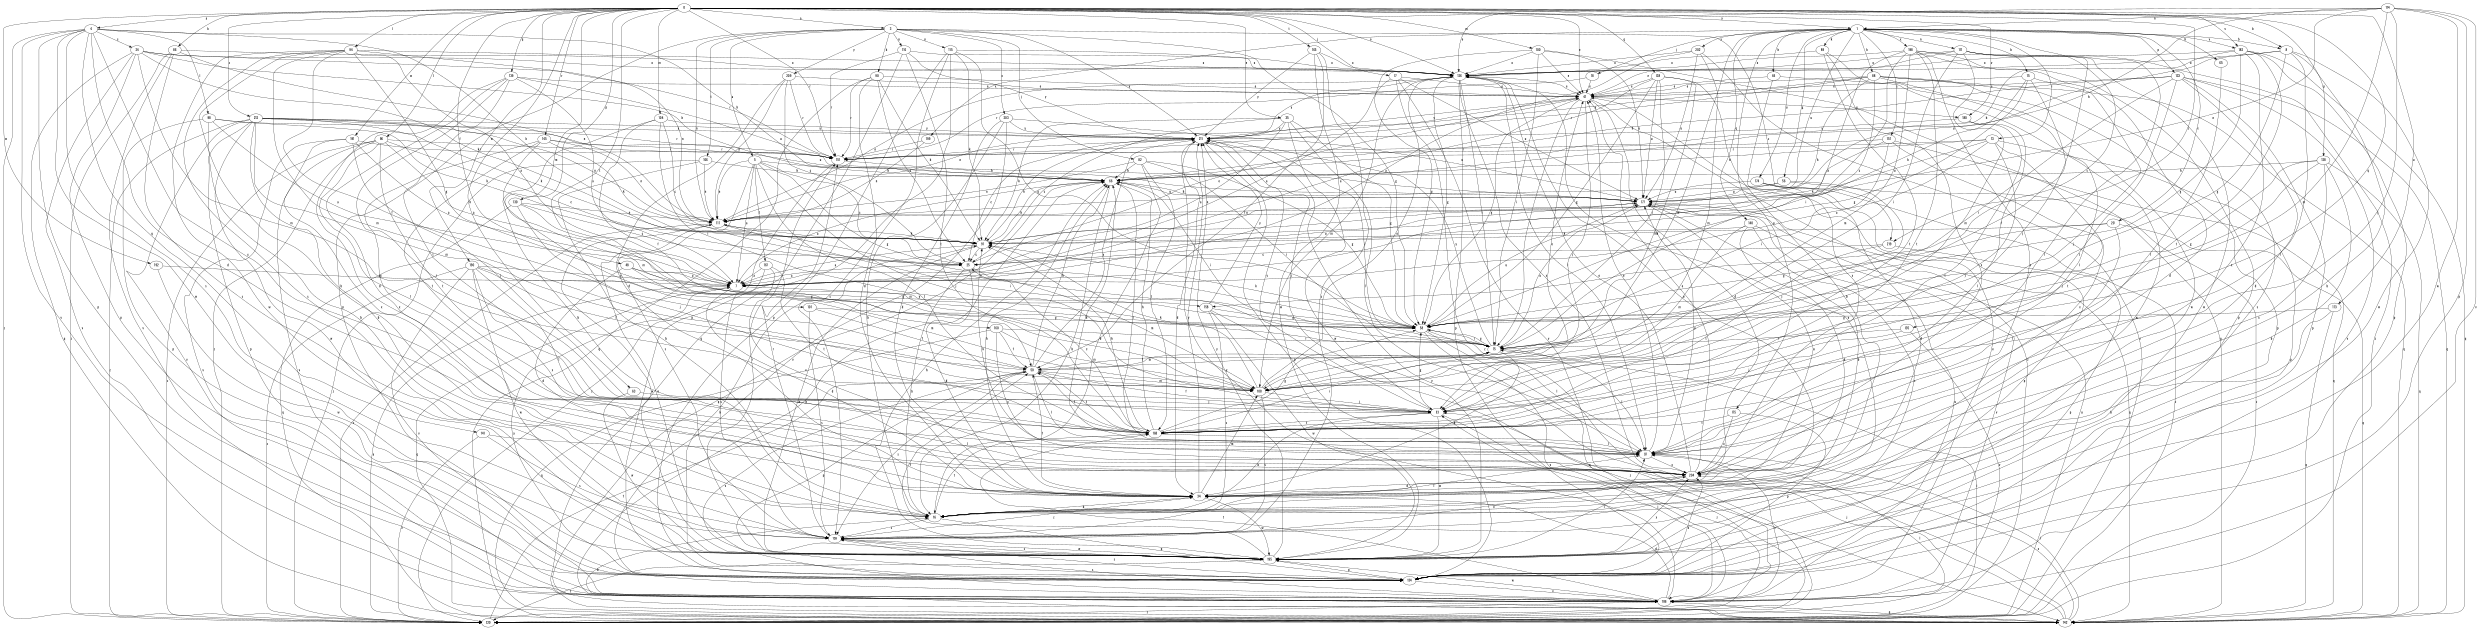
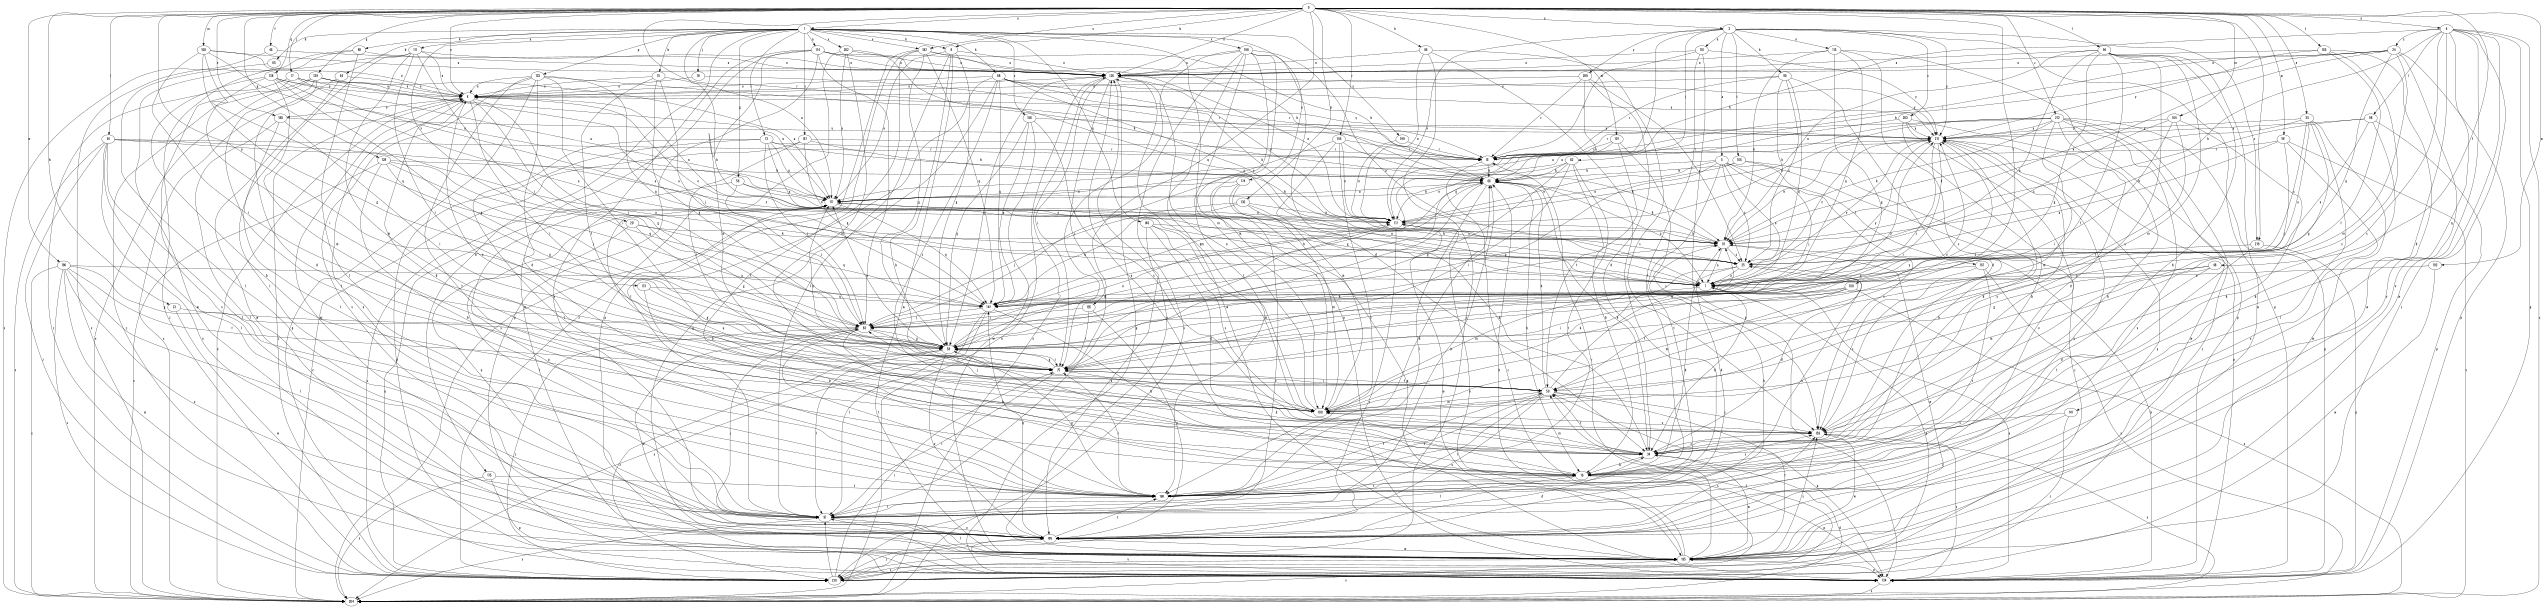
  strict digraph {
    fontname=Oswald
    node [fontname=Oswald]
    edge [fontname=Oswald]
    0
    1
    3
    4
    8
    35
    41
+   46
    48
    63
    77
    86
    94
    96
    100
    101
    104
    126
    128
    130
    135
    138
    139
    145
    151
    160
    165
    173
    180
    182
    190
    191
    192
    212
    219
    15
    56
    64
    65
    73
    78
    88
    89
    108
    111
    114
    133
    140
    157
    158
    174
    175
    177
    198
    199
    201
    202
    5
    58
    82
    90
    115
    116
    117
    134
    166
    203
    209
    211
    24
    34
    66
    91
    98
    141
    159
    186
    195
    204
    220
    16
    n82 [label=97]
    7
    25
    83
    75
    50
    168
    142
    167
    0 -> 1 [label=a]
    0 -> 3 [label=a]
    0 -> 4 [label=a]
    0 -> 8 [label=b]
    0 -> 35 [label=e]
    0 -> 41 [label=e]
+   0 -> 46 [label=f]
    0 -> 48 [label=f]
    0 -> 63 [label=h]
    0 -> 77 [label=j]
    0 -> 86 [label=k]
    0 -> 94 [label=l]
    0 -> 96 [label=l]
    0 -> 100 [label=m]
    0 -> 101 [label=m]
    0 -> 104 [label=m]
    0 -> 126 [label=o]
    0 -> 128 [label=p]
    0 -> 130 [label=p]
    0 -> 135 [label=q]
    0 -> 138 [label=q]
    0 -> 139 [label=q]
    0 -> 145 [label=r]
    0 -> 151 [label=r]
    0 -> 160 [label=t]
    0 -> 165 [label=t]
    0 -> 173 [label=u]
    0 -> 180 [label=v]
    0 -> 182 [label=v]
    0 -> 190 [label=w]
    0 -> 191 [label=w]
    0 -> 192 [label=w]
    0 -> 212 [label=z]
    0 -> 219 [label=z]
    1 -> 8 [label=b]
    1 -> 182 [label=v]
    1 -> 15 [label=b]
    1 -> 56 [label=g]
    1 -> 64 [label=h]
    1 -> 65 [label=h]
    1 -> 73 [label=i]
    1 -> 78 [label=j]
    1 -> 88 [label=k]
    1 -> 89 [label=k]
    1 -> 108 [label=m]
    1 -> 111 [label=n]
-   114 -> 1 [label=n]
+   1 -> 114 [label=n]
    1 -> 133 [label=p]
    1 -> 140 [label=q]
    1 -> 157 [label=s]
    1 -> 158 [label=s]
    1 -> 174 [label=u]
    1 -> 175 [label=u]
    1 -> 177 [label=u]
    1 -> 198 [label=x]
    1 -> 199 [label=x]
    1 -> 201 [label=x]
    1 -> 202 [label=x]
    3 -> 219 [label=z]
    3 -> 5 [label=a]
    3 -> 58 [label=g]
    3 -> 82 [label=j]
    3 -> 90 [label=k]
    3 -> 115 [label=n]
    3 -> 116 [label=n]
    3 -> 117 [label=n]
    3 -> 134 [label=p]
    3 -> 166 [label=t]
    3 -> 203 [label=x]
    3 -> 209 [label=y]
    3 -> 211 [label=y]
    4 -> 134 [label=p]
    4 -> 24 [label=c]
    4 -> 34 [label=d]
    4 -> 66 [label=h]
    4 -> 91 [label=k]
    4 -> 98 [label=l]
    4 -> 141 [label=q]
    4 -> 159 [label=s]
    4 -> 186 [label=v]
    4 -> 195 [label=w]
    4 -> 204 [label=x]
    4 -> 220 [label=z]
    8 -> 126 [label=o]
    8 -> 177 [label=u]
    8 -> 58 [label=g]
    8 -> 195 [label=w]
    8 -> 16 [label=b]
    8 -> n82 [label=l]
    35 -> 58 [label=g]
    35 -> 211 [label=y]
    35 -> 91 [label=k]
    35 -> 195 [label=w]
    35 -> n82 [label=l]
    35 -> 7 [label=a]
    35 -> 25 [label=c]
    41 -> 180 [label=e]
    41 -> 58 [label=g]
    41 -> 117 [label=n]
    41 -> 211 [label=y]
    41 -> 34 [label=d]
    41 -> 220 [label=z]
    41 -> 83 [label=j]
    41 -> 75 [label=i]
+   46 -> 126 [label=o]
+   46 -> 204 [label=x]
    48 -> 108 [label=m]
    48 -> 58 [label=g]
    48 -> 34 [label=d]
    48 -> 7 [label=a]
    63 -> 195 [label=w]
    63 -> 83 [label=j]
    77 -> 41 [label=e]
    77 -> 177 [label=u]
    77 -> 186 [label=v]
    77 -> 220 [label=z]
    77 -> 7 [label=a]
    86 -> 126 [label=o]
    86 -> 117 [label=n]
    86 -> 159 [label=s]
    86 -> 186 [label=v]
    86 -> 220 [label=z]
    94 -> 126 [label=o]
    94 -> 108 [label=m]
    94 -> 58 [label=g]
    94 -> 117 [label=n]
    94 -> 159 [label=s]
    94 -> 195 [label=w]
    94 -> 16 [label=b]
    94 -> 7 [label=a]
    94 -> 50 [label=f]
    96 -> 151 [label=r]
    96 -> 186 [label=v]
    96 -> 204 [label=x]
    96 -> 220 [label=z]
    96 -> n82 [label=l]
    96 -> 7 [label=a]
    96 -> 25 [label=c]
    96 -> 168 [label=t]
    100 -> 41 [label=e]
    100 -> 126 [label=o]
    100 -> 177 [label=u]
    100 -> 58 [label=g]
    100 -> 75 [label=i]
    100 -> 142 [label=q]
    101 -> 58 [label=g]
    101 -> 159 [label=s]
    101 -> 50 [label=f]
    104 -> 211 [label=y]
    104 -> 16 [label=b]
    104 -> 25 [label=c]
    104 -> 75 [label=i]
    104 -> 50 [label=f]
    126 -> 41 [label=e]
    126 -> 108 [label=m]
    126 -> 58 [label=g]
    126 -> 117 [label=n]
    126 -> 134 [label=p]
    126 -> 211 [label=y]
    126 -> 204 [label=x]
    126 -> n82 [label=l]
    126 -> 75 [label=i]
    128 -> 58 [label=g]
    128 -> 66 [label=h]
    128 -> 204 [label=x]
    128 -> 16 [label=b]
    128 -> 83 [label=j]
    128 -> 142 [label=q]
    130 -> 108 [label=m]
    130 -> 117 [label=n]
    130 -> 25 [label=c]
    130 -> 83 [label=j]
    130 -> 142 [label=q]
    135 -> 186 [label=v]
    135 -> 83 [label=j]
    135 -> 75 [label=i]
    138 -> 41 [label=e]
    138 -> 108 [label=m]
    138 -> 177 [label=u]
    138 -> 58 [label=g]
    138 -> 16 [label=b]
    138 -> 7 [label=a]
    138 -> 75 [label=i]
    139 -> 41 [label=e]
    139 -> 177 [label=u]
    139 -> 34 [label=d]
    139 -> 204 [label=x]
    139 -> 220 [label=z]
    139 -> 7 [label=a]
    139 -> 168 [label=t]
    145 -> 151 [label=r]
    145 -> 108 [label=m]
    145 -> 117 [label=n]
    145 -> 91 [label=k]
    145 -> 83 [label=j]
    145 -> 168 [label=t]
    151 -> 66 [label=h]
    151 -> 220 [label=z]
    160 -> 108 [label=m]
    160 -> 204 [label=x]
    160 -> 75 [label=i]
    160 -> 50 [label=f]
    160 -> 142 [label=q]
    165 -> 126 [label=o]
    165 -> 211 [label=y]
    165 -> 159 [label=s]
    165 -> 195 [label=w]
    165 -> 50 [label=f]
    173 -> 58 [label=g]
    173 -> 16 [label=b]
    173 -> 142 [label=q]
    180 -> 211 [label=y]
    180 -> n82 [label=l]
+   180 -> 75 [label=i]
    180 -> 168 [label=t]
    182 -> 126 [label=o]
    182 -> 58 [label=g]
    182 -> 134 [label=p]
    182 -> 66 [label=h]
    182 -> 204 [label=x]
    182 -> 168 [label=t]
    182 -> 142 [label=q]
    190 -> 58 [label=g]
    190 -> 186 [label=v]
    190 -> 195 [label=w]
    190 -> 204 [label=x]
    190 -> 220 [label=z]
    190 -> n82 [label=l]
    190 -> 7 [label=a]
    190 -> 50 [label=f]
    191 -> 151 [label=r]
    191 -> 186 [label=v]
    191 -> 204 [label=x]
    191 -> 7 [label=a]
    191 -> 83 [label=j]
    192 -> 195 [label=w]
    192 -> 7 [label=a]
    212 -> 151 [label=r]
    212 -> 108 [label=m]
    212 -> 177 [label=u]
    212 -> 117 [label=n]
    212 -> 134 [label=p]
    212 -> 211 [label=y]
    212 -> 91 [label=k]
    212 -> 186 [label=v]
    212 -> 195 [label=w]
    212 -> 220 [label=z]
    212 -> 16 [label=b]
    219 -> 134 [label=p]
    219 -> 25 [label=c]
    219 -> 168 [label=t]
    15 -> 41 [label=e]
    15 -> 58 [label=g]
    15 -> 91 [label=k]
    15 -> 83 [label=j]
    15 -> 50 [label=f]
    56 -> 177 [label=u]
    56 -> 117 [label=n]
    56 -> 220 [label=z]
    56 -> 83 [label=j]
    64 -> 41 [label=e]
    64 -> 195 [label=w]
    64 -> 204 [label=x]
    65 -> n82 [label=l]
    73 -> 151 [label=r]
    73 -> 177 [label=u]
    73 -> 134 [label=p]
    73 -> 66 [label=h]
    73 -> 7 [label=a]
    73 -> 83 [label=j]
    73 -> 168 [label=t]
    78 -> 41 [label=e]
    78 -> 151 [label=r]
    88 -> 41 [label=e]
    88 -> 151 [label=r]
    88 -> 134 [label=p]
    88 -> 211 [label=y]
    88 -> 91 [label=k]
    88 -> 159 [label=s]
    88 -> n82 [label=l]
    88 -> 25 [label=c]
    88 -> 142 [label=q]
    89 -> 126 [label=o]
    89 -> 195 [label=w]
    89 -> 204 [label=x]
    89 -> 168 [label=t]
    108 -> 41 [label=e]
    108 -> 126 [label=o]
    108 -> 91 [label=k]
    108 -> 159 [label=s]
    108 -> 83 [label=j]
    111 -> 41 [label=e]
    111 -> 126 [label=o]
    111 -> 108 [label=m]
    111 -> 220 [label=z]
    111 -> n82 [label=l]
    111 -> 83 [label=j]
    111 -> 75 [label=i]
    114 -> 126 [label=o]
    114 -> 108 [label=m]
    114 -> 117 [label=n]
    114 -> 134 [label=p]
    114 -> 66 [label=h]
    114 -> 186 [label=v]
    114 -> 195 [label=w]
    114 -> 83 [label=j]
    133 -> 41 [label=e]
    133 -> 134 [label=p]
    133 -> 34 [label=d]
    133 -> 66 [label=h]
    133 -> 186 [label=v]
    133 -> 75 [label=i]
    133 -> 168 [label=t]
    133 -> 142 [label=q]
    140 -> 108 [label=m]
    140 -> 34 [label=d]
    140 -> 91 [label=k]
    140 -> 159 [label=s]
    140 -> 186 [label=v]
    157 -> 151 [label=r]
    157 -> 91 [label=k]
    157 -> 204 [label=x]
    157 -> 75 [label=i]
    157 -> 142 [label=q]
    158 -> 58 [label=g]
    158 -> 211 [label=y]
    158 -> 159 [label=s]
    158 -> 195 [label=w]
    158 -> 142 [label=q]
    174 -> 177 [label=u]
    174 -> 134 [label=p]
    174 -> 34 [label=d]
    174 -> 220 [label=z]
    175 -> 134 [label=p]
    175 -> 204 [label=x]
    175 -> 168 [label=t]
    177 -> 117 [label=n]
    177 -> 66 [label=h]
    177 -> 16 [label=b]
    177 -> 142 [label=q]
    198 -> 126 [label=o]
    198 -> 108 [label=m]
    198 -> 134 [label=p]
    198 -> 34 [label=d]
    198 -> 195 [label=w]
    198 -> 204 [label=x]
    198 -> 7 [label=a]
    198 -> 75 [label=i]
    198 -> 168 [label=t]
    199 -> 151 [label=r]
    199 -> 117 [label=n]
    201 -> 58 [label=g]
    201 -> 91 [label=k]
    201 -> n82 [label=l]
    201 -> 142 [label=q]
    202 -> 126 [label=o]
    202 -> 108 [label=m]
    202 -> 177 [label=u]
    202 -> 220 [label=z]
    202 -> 7 [label=a]
    5 -> 58 [label=g]
    5 -> 117 [label=n]
    5 -> 66 [label=h]
    5 -> 159 [label=s]
    5 -> 7 [label=a]
    5 -> 25 [label=c]
    5 -> 83 [label=j]
    5 -> 168 [label=t]
    5 -> 167 [label=t]
    58 -> 177 [label=u]
    58 -> 117 [label=n]
    58 -> 91 [label=k]
    58 -> 186 [label=v]
    58 -> 220 [label=z]
    58 -> n82 [label=l]
    58 -> 75 [label=i]
    82 -> 58 [label=g]
    82 -> 117 [label=n]
    82 -> 66 [label=h]
    82 -> 16 [label=b]
    82 -> 75 [label=i]
    82 -> 168 [label=t]
    90 -> 41 [label=e]
    90 -> 151 [label=r]
    90 -> 34 [label=d]
    90 -> 91 [label=k]
    90 -> 25 [label=c]
    90 -> 142 [label=q]
    115 -> 126 [label=o]
    115 -> 58 [label=g]
    115 -> 134 [label=p]
    115 -> 91 [label=k]
    115 -> 159 [label=s]
    115 -> 142 [label=q]
    116 -> 126 [label=o]
    116 -> 151 [label=r]
    116 -> 134 [label=p]
    116 -> 211 [label=y]
    116 -> 168 [label=t]
    117 -> 91 [label=k]
    117 -> 195 [label=w]
    117 -> 220 [label=z]
    117 -> 75 [label=i]
    134 -> 91 [label=k]
    134 -> 159 [label=s]
    134 -> 186 [label=v]
    134 -> 204 [label=x]
    134 -> 7 [label=a]
    166 -> 117 [label=n]
    166 -> 66 [label=h]
    166 -> 220 [label=z]
    166 -> 16 [label=b]
    203 -> 177 [label=u]
    203 -> 211 [label=y]
    203 -> 34 [label=d]
    203 -> 186 [label=v]
    203 -> 16 [label=b]
    209 -> 41 [label=e]
    209 -> 151 [label=r]
    209 -> 117 [label=n]
    209 -> 34 [label=d]
    209 -> 25 [label=c]
    211 -> 151 [label=r]
    211 -> 134 [label=p]
    211 -> 34 [label=d]
    211 -> 91 [label=k]
    211 -> 25 [label=c]
    211 -> 83 [label=j]
    211 -> 75 [label=i]
    24 -> 126 [label=o]
    24 -> 151 [label=r]
    24 -> 108 [label=m]
    24 -> 134 [label=p]
    24 -> 66 [label=h]
    24 -> 91 [label=k]
    24 -> 186 [label=v]
    24 -> 142 [label=q]
    34 -> 108 [label=m]
    34 -> 177 [label=u]
    34 -> 211 [label=y]
    34 -> 66 [label=h]
    34 -> 195 [label=w]
    34 -> 16 [label=b]
    34 -> 50 [label=f]
    66 -> 177 [label=u]
    66 -> 16 [label=b]
    66 -> n82 [label=l]
    66 -> 7 [label=a]
    66 -> 75 [label=i]
    66 -> 142 [label=q]
    91 -> 66 [label=h]
    91 -> 195 [label=w]
    91 -> 7 [label=a]
    91 -> 25 [label=c]
    98 -> 134 [label=p]
    98 -> 211 [label=y]
    98 -> 91 [label=k]
    98 -> 16 [label=b]
    98 -> 7 [label=a]
    141 -> 159 [label=s]
    141 -> 220 [label=z]
    141 -> n82 [label=l]
-   159 -> 151 [label=r]
+   101 -> 151 [label=r]
    159 -> 34 [label=z]
    159 -> 195 [label=w]
    159 -> 204 [label=x]
    186 -> 41 [label=e]
    186 -> 177 [label=u]
    186 -> 211 [label=y]
    186 -> 34 [label=d]
    186 -> 159 [label=s]
    186 -> 195 [label=w]
    186 -> 220 [label=z]
    186 -> 83 [label=j]
    186 -> 168 [label=t]
    186 -> 142 [label=q]
    195 -> 126 [label=o]
    195 -> 151 [label=r]
    195 -> 117 [label=n]
    195 -> 134 [label=p]
    195 -> 211 [label=y]
    195 -> 66 [label=h]
    195 -> 159 [label=s]
    195 -> 204 [label=x]
    195 -> 220 [label=z]
    195 -> n82 [label=l]
    195 -> 50 [label=f]
    204 -> 41 [label=e]
    204 -> 126 [label=o]
    204 -> 34 [label=d]
    220 -> 177 [label=u]
    220 -> n82 [label=l]
    220 -> 7 [label=a]
    220 -> 75 [label=i]
    220 -> 50 [label=f]
    16 -> 126 [label=o]
    16 -> 134 [label=p]
    16 -> 159 [label=s]
    16 -> n82 [label=l]
    16 -> 168 [label=t]
    n82 -> 41 [label=e]
    n82 -> 177 [label=u]
    n82 -> 66 [label=h]
    n82 -> 91 [label=k]
    n82 -> 186 [label=v]
    n82 -> 204 [label=x]
-   7 -> 158 [label=y]
+   7 -> 211 [label=y]
    7 -> 34 [label=d]
    7 -> 142 [label=q]
    25 -> 41 [label=e]
    25 -> 108 [label=m]
    25 -> 177 [label=u]
    25 -> 34 [label=d]
    25 -> 16 [label=b]
    25 -> 7 [label=a]
    83 -> 58 [label=g]
    83 -> 211 [label=y]
    83 -> 195 [label=w]
    83 -> 220 [label=z]
    83 -> 16 [label=b]
    83 -> 50 [label=f]
    83 -> 168 [label=t]
    75 -> 177 [label=u]
    75 -> 58 [label=g]
    75 -> 211 [label=y]
    75 -> 34 [label=d]
    75 -> n82 [label=l]
    75 -> 50 [label=f]
    50 -> 108 [label=m]
    50 -> 134 [label=p]
    50 -> 211 [label=y]
    50 -> 66 [label=h]
    50 -> 159 [label=s]
    50 -> 186 [label=v]
    50 -> n82 [label=l]
-   50 -> 75 [label=m]
+   50 -> 75 [label=i]
    50 -> 168 [label=t]
    168 -> 58 [label=g]
    168 -> 66 [label=h]
    168 -> 91 [label=k]
    168 -> n82 [label=l]
    168 -> 25 [label=c]
    168 -> 75 [label=i]
    168 -> 50 [label=f]
    142 -> 211 [label=y]
    142 -> 66 [label=h]
    142 -> 204 [label=x]
    142 -> 16 [label=b]
    142 -> n82 [label=l]
    142 -> 83 [label=j]
    167 -> 159 [label=s]
    167 -> 204 [label=x]
    167 -> 7 [label=a]
    167 -> 168 [label=t]
  }
